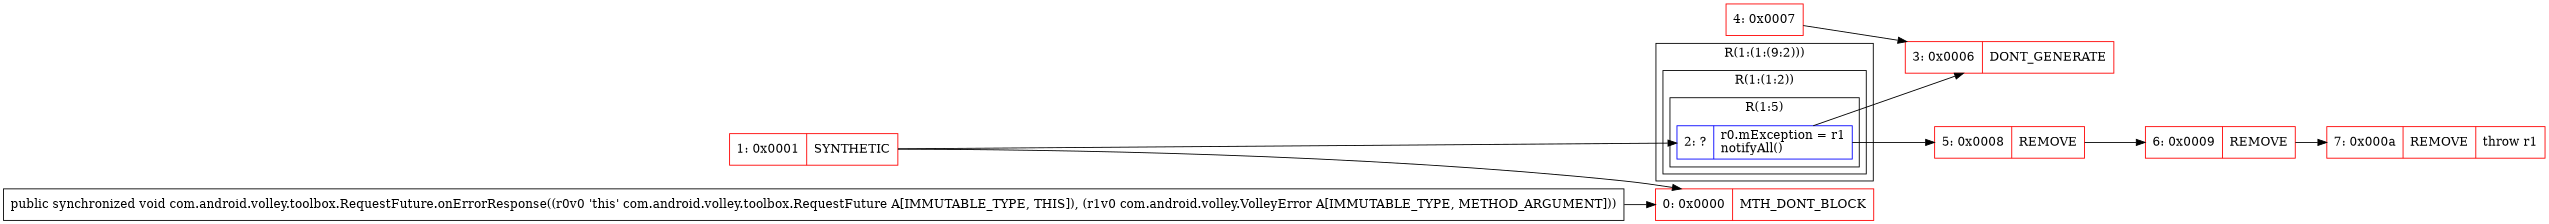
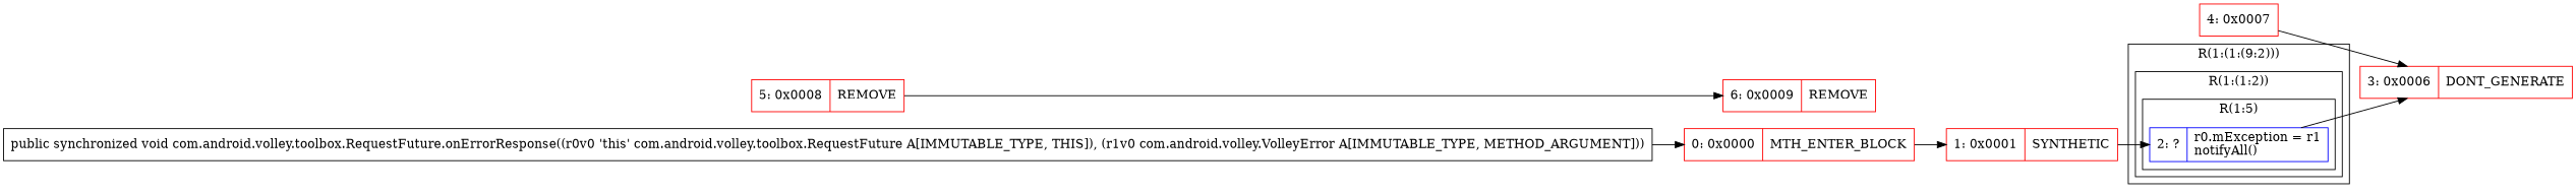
  digraph {
    rankdir=LR
    node [color=red shape=record]
    n1 [color=blue label="{2\:\ ?|r0.mException = r1\lnotifyAll()\l}"]
    n2 [label="{3\:\ 0x0006|DONT_GENERATE\l}"]
    n3 [label="{5\:\ 0x0008|REMOVE\l}"]
    n4 [label="{6\:\ 0x0009|REMOVE\l}"]
-   n5 [label="{0\:\ 0x0000|MTH_DONT_BLOCK\l}"]
+   n5 [label="{0\:\ 0x0000|MTH_ENTER_BLOCK\l}"]
    n6 [label="{1\:\ 0x0001|SYNTHETIC\l}"]
    n7 [label="{4\:\ 0x0007}"]
-   n8 [label="{7\:\ 0x000a|REMOVE\l|throw r1\l}"]
    n9 [label="{public synchronized void com.android.volley.toolbox.RequestFuture.onErrorResponse((r0v0 'this' com.android.volley.toolbox.RequestFuture A[IMMUTABLE_TYPE, THIS]), (r1v0 com.android.volley.VolleyError A[IMMUTABLE_TYPE, METHOD_ARGUMENT])) }" color=""]
    subgraph cluster_1 {
      label="R(1:(1:(9:2)))"
      subgraph cluster_2 {
        label="R(1:(1:2))"
        subgraph cluster_3 {
          label="R(1:5)"
          n1
        }
      }
    }
    n1 -> n2
-   n1 -> n3
    n3 -> n4
-   n4 -> n8
-   n6 -> n5
+   n5 -> n6
    n6 -> n1
    n7 -> n2
    n9 -> n5
  }
